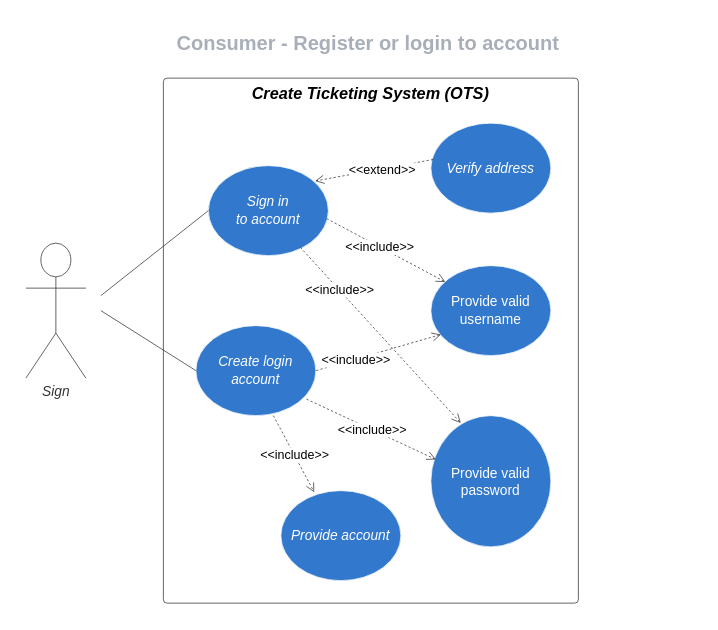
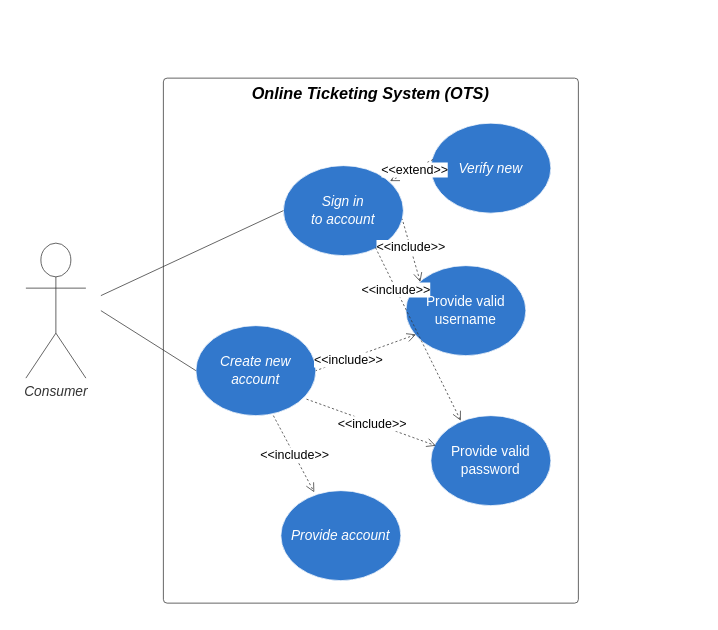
  <mxCell id="0" />
  <mxCell id="1" parent="0" />
- <mxCell id="2" value="Create Ticketing System (OTS)" style="html=1;whiteSpace=wrap;container=1;fontSize=13;fontColor=#000000;fontStyle=3;spacing=0;verticalAlign=top;strokeColor=#333333;strokeOpacity=100;fillOpacity=0;rounded=1;absoluteArcSize=1;arcSize=6;fillColor=#000000;strokeWidth=0.6;" parent="1" vertex="1"><mxGeometry x="130" y="62" width="332" height="420" as="geometry"><mxRectangle x="230" y="165" width="220" height="20" as="alternateBounds" /></mxGeometry></mxCell>
- <mxCell id="3" value="Sign" style="html=1;whiteSpace=wrap;shape=umlActor;labelPosition=center;verticalLabelPosition=bottom;verticalAlign=top;whiteSpace=nowrap;fontSize=11;fontColor=#333333;fontStyle=2;spacing=0;strokeColor=#333333;strokeOpacity=100;rounded=1;absoluteArcSize=1;arcSize=6;fillColor=#ffffff;strokeWidth=0.6;" parent="1" vertex="1"><mxGeometry x="20" y="194" width="48" height="108" as="geometry" /></mxCell>
- <mxCell id="4" value="Sign in &lt;br&gt;to account" style="html=1;whiteSpace=wrap;shape=ellipse;fontSize=11;fontColor=#ffffff;fontStyle=2;align=center;spacing=0;verticalAlign=middle;strokeColor=#ffffff;strokeOpacity=100;fillOpacity=100;rounded=1;absoluteArcSize=1;arcSize=6;fillColor=#3278cc;strokeWidth=0.6;" parent="1" vertex="1"><mxGeometry x="166" y="132" width="96" height="72" as="geometry" /></mxCell>
- <mxCell id="5" value="Create login &lt;br&gt;account" style="html=1;whiteSpace=wrap;shape=ellipse;fontSize=11;fontColor=#ffffff;fontStyle=2;align=center;spacing=0;verticalAlign=middle;strokeColor=#ffffff;strokeOpacity=100;fillOpacity=100;rounded=1;absoluteArcSize=1;arcSize=6;fillColor=#3278cc;strokeWidth=0.6;" parent="1" vertex="1"><mxGeometry x="156" y="260" width="96" height="72" as="geometry" /></mxCell>
+ <mxCell id="2" value="Online Ticketing System (OTS)" style="html=1;whiteSpace=wrap;container=1;fontSize=13;fontColor=#000000;fontStyle=3;spacing=0;verticalAlign=top;strokeColor=#333333;strokeOpacity=100;fillOpacity=0;rounded=1;absoluteArcSize=1;arcSize=6;fillColor=#000000;strokeWidth=0.6;" parent="1" vertex="1"><mxGeometry x="130" y="62" width="332" height="420" as="geometry"><mxRectangle x="230" y="165" width="220" height="20" as="alternateBounds" /></mxGeometry></mxCell>
+ <mxCell id="3" value="Consumer" style="html=1;whiteSpace=wrap;shape=umlActor;labelPosition=center;verticalLabelPosition=bottom;verticalAlign=top;whiteSpace=nowrap;fontSize=11;fontColor=#333333;fontStyle=2;spacing=0;strokeColor=#333333;strokeOpacity=100;rounded=1;absoluteArcSize=1;arcSize=6;fillColor=#ffffff;strokeWidth=0.6;" parent="1" vertex="1"><mxGeometry x="20" y="194" width="48" height="108" as="geometry" /></mxCell>
+ <mxCell id="4" value="Sign in &lt;br&gt;to account" style="html=1;whiteSpace=wrap;shape=ellipse;fontSize=11;fontColor=#ffffff;fontStyle=2;align=center;spacing=0;verticalAlign=middle;strokeColor=#ffffff;strokeOpacity=100;fillOpacity=100;rounded=1;absoluteArcSize=1;arcSize=6;fillColor=#3278cc;strokeWidth=0.6;" parent="1" vertex="1"><mxGeometry x="226" y="132" width="96" height="72" as="geometry" /></mxCell>
+ <mxCell id="5" value="Create new &lt;br&gt;account" style="html=1;whiteSpace=wrap;shape=ellipse;fontSize=11;fontColor=#ffffff;fontStyle=2;align=center;spacing=0;verticalAlign=middle;strokeColor=#ffffff;strokeOpacity=100;fillOpacity=100;rounded=1;absoluteArcSize=1;arcSize=6;fillColor=#3278cc;strokeWidth=0.6;" parent="1" vertex="1"><mxGeometry x="156" y="260" width="96" height="72" as="geometry" /></mxCell>
  <mxCell id="6" value="Provide account" style="html=1;whiteSpace=wrap;shape=ellipse;fontSize=11;fontColor=#ffffff;fontStyle=2;align=center;spacing=0;verticalAlign=middle;strokeColor=#ffffff;strokeOpacity=100;fillOpacity=100;rounded=1;absoluteArcSize=1;arcSize=6;fillColor=#3278cc;strokeWidth=0.6;" parent="1" vertex="1"><mxGeometry x="224" y="392" width="96" height="72" as="geometry" /></mxCell>
- <mxCell id="7" value="Provide valid username" style="html=1;whiteSpace=wrap;shape=ellipse;fontSize=11;fontColor=#ffffff;align=center;spacing=0;verticalAlign=middle;strokeColor=#ffffff;strokeOpacity=100;fillOpacity=100;rounded=1;absoluteArcSize=1;arcSize=6;fillColor=#3278cc;strokeWidth=0.6;" parent="1" vertex="1"><mxGeometry x="344" y="212" width="96" height="72" as="geometry" /></mxCell>
+ <mxCell id="7" value="Provide valid username" style="html=1;whiteSpace=wrap;shape=ellipse;fontSize=11;fontColor=#ffffff;align=center;spacing=0;verticalAlign=middle;strokeColor=#ffffff;strokeOpacity=100;fillOpacity=100;rounded=1;absoluteArcSize=1;arcSize=6;fillColor=#3278cc;strokeWidth=0.6;" parent="1" vertex="1"><mxGeometry x="324" y="212" width="96" height="72" as="geometry" /></mxCell>
  <mxCell id="8" value="" style="html=1;jettySize=18;fontSize=11;strokeColor=#333333;strokeOpacity=100;strokeWidth=0.6;rounded=1;arcSize=10;startArrow=none;;endArrow=none;;entryX=-0.003;entryY=0.5;entryPerimeter=1;" parent="1" target="4" edge="1"><mxGeometry width="100" height="100" relative="1" as="geometry"><mxPoint x="80" y="236" as="sourcePoint" /></mxGeometry></mxCell>
  <mxCell id="9" value="" style="html=1;jettySize=18;fontSize=11;strokeColor=#333333;strokeOpacity=100;strokeWidth=0.6;rounded=1;arcSize=10;startArrow=none;;endArrow=none;;entryX=-0.003;entryY=0.5;entryPerimeter=1;" parent="1" target="5" edge="1"><mxGeometry width="100" height="100" relative="1" as="geometry"><mxPoint x="80" y="248" as="sourcePoint" /></mxGeometry></mxCell>
  <mxCell id="10" value="" style="html=1;jettySize=18;fontSize=11;strokeColor=#333333;strokeOpacity=100;dashed=1;strokeWidth=0.6;rounded=1;arcSize=10;startArrow=open;;endArrow=none;;exitX=0.084;exitY=0.765;exitPerimeter=0;entryX=1.003;entryY=0.5;entryPerimeter=1;exitDx=0;exitDy=0;" parent="1" source="7" target="5" edge="1"><mxGeometry width="100" height="100" relative="1" as="geometry" /></mxCell>
  <mxCell id="11" value="&amp;lt;&amp;lt;include&amp;gt;&amp;gt;" style="text;html=1;resizable=0;labelBackgroundColor=#ffffff;align=center;verticalAlign=middle;fontSize=10;" parent="10" vertex="1"><mxGeometry x="0.357" relative="1" as="geometry" /></mxCell>
- <mxCell id="12" value="Consumer - Register or login to account" style="html=1;whiteSpace=wrap;;fontSize=16;fontColor=#a9afb8;fontStyle=1;align=center;spacingLeft=5.628;spacingRight=9.38;spacingTop=2.68;spacing=4;strokeOpacity=0;fillOpacity=0;rounded=1;absoluteArcSize=1;arcSize=9.6;fillColor=#ffffff;strokeWidth=1.2;" parent="1" vertex="1"><mxGeometry x="40" y="20" width="512" height="25" as="geometry" /></mxCell>
  <mxCell id="13" value="" style="html=1;whiteSpace=wrap;;fontSize=11;align=center;spacingLeft=5.628;spacingRight=9.38;spacingTop=2.68;spacing=4;strokeOpacity=0;fillOpacity=0;rounded=1;absoluteArcSize=1;arcSize=9.6;fillColor=#ffffff;strokeWidth=1.2;" parent="1" vertex="1"><mxGeometry x="40" y="45" width="512" height="11" as="geometry" /></mxCell>
- <mxCell id="14" value="Provide valid password" style="html=1;whiteSpace=wrap;shape=ellipse;fontSize=11;fontColor=#ffffff;spacing=0;strokeColor=#ffffff;strokeOpacity=100;fillOpacity=100;rounded=1;absoluteArcSize=1;arcSize=9.6;fillColor=#3278cc;strokeWidth=0.6;" parent="1" vertex="1"><mxGeometry x="344" y="332" width="96" height="105" as="geometry" /></mxCell>
+ <mxCell id="14" value="Provide valid password" style="html=1;whiteSpace=wrap;shape=ellipse;fontSize=11;fontColor=#ffffff;spacing=0;strokeColor=#ffffff;strokeOpacity=100;fillOpacity=100;rounded=1;absoluteArcSize=1;arcSize=9.6;fillColor=#3278cc;strokeWidth=0.6;" parent="1" vertex="1"><mxGeometry x="344" y="332" width="96" height="72" as="geometry" /></mxCell>
  <mxCell id="15" value="" style="html=1;jettySize=18;fontSize=11;strokeColor=#333333;strokeOpacity=100;dashed=1;strokeWidth=0.6;rounded=1;arcSize=10;startArrow=none;;endArrow=open;;exitX=0.922;exitY=0.817;exitPerimeter=0;entryX=0.041;entryY=0.334;entryPerimeter=0;entryDx=0;entryDy=0;exitDx=0;exitDy=0;" parent="1" source="5" target="14" edge="1"><mxGeometry width="100" height="100" relative="1" as="geometry" /></mxCell>
  <mxCell id="16" value="&amp;lt;&amp;lt;include&amp;gt;&amp;gt;" style="text;html=1;resizable=0;labelBackgroundColor=#ffffff;align=center;verticalAlign=middle;fontSize=10;" parent="15" vertex="1"><mxGeometry relative="1" as="geometry" /></mxCell>
  <mxCell id="17" value="" style="html=1;jettySize=18;fontSize=11;strokeColor=#333333;strokeOpacity=100;dashed=1;strokeWidth=0.6;rounded=1;arcSize=10;startArrow=none;;endArrow=open;;entryX=0.278;entryY=0.018;entryPerimeter=0;entryDx=0;entryDy=0;" parent="1" target="6" edge="1"><mxGeometry width="100" height="100" relative="1" as="geometry"><mxPoint x="218" y="332" as="sourcePoint" /></mxGeometry></mxCell>
  <mxCell id="18" value="&amp;lt;&amp;lt;include&amp;gt;&amp;gt;" style="text;html=1;resizable=0;labelBackgroundColor=#ffffff;align=center;verticalAlign=middle;fontSize=10;" parent="17" vertex="1"><mxGeometry relative="1" as="geometry" /></mxCell>
  <mxCell id="19" value="" style="html=1;jettySize=18;fontSize=11;strokeColor=#333333;strokeOpacity=100;dashed=1;strokeWidth=0.6;rounded=1;arcSize=10;startArrow=open;;endArrow=none;;exitX=0.12;exitY=0.181;exitPerimeter=0;entryX=0.99;entryY=0.592;entryPerimeter=0;exitDx=0;exitDy=0;entryDx=0;entryDy=0;" parent="1" source="7" target="4" edge="1"><mxGeometry width="100" height="100" relative="1" as="geometry" /></mxCell>
  <mxCell id="20" value="&amp;lt;&amp;lt;include&amp;gt;&amp;gt;" style="text;html=1;resizable=0;labelBackgroundColor=#ffffff;align=center;verticalAlign=middle;fontSize=10;" parent="19" vertex="1"><mxGeometry x="0.125" relative="1" as="geometry" /></mxCell>
  <mxCell id="21" value="" style="html=1;jettySize=18;fontSize=11;strokeColor=#333333;strokeOpacity=100;dashed=1;strokeWidth=0.6;rounded=1;arcSize=10;startArrow=open;;endArrow=none;;exitX=0.249;exitY=0.056;exitPerimeter=0;entryX=0.767;entryY=0.909;entryPerimeter=0;exitDx=0;exitDy=0;entryDx=0;entryDy=0;" parent="1" source="14" target="4" edge="1"><mxGeometry width="100" height="100" relative="1" as="geometry" /></mxCell>
  <mxCell id="22" value="&amp;lt;&amp;lt;include&amp;gt;&amp;gt;" style="text;html=1;resizable=0;labelBackgroundColor=#ffffff;align=center;verticalAlign=middle;fontSize=10;" parent="21" vertex="1"><mxGeometry x="0.526" relative="1" as="geometry" /></mxCell>
- <mxCell id="23" value="Verify address" style="html=1;whiteSpace=wrap;shape=ellipse;fontSize=11;fontColor=#ffffff;fontStyle=2;align=center;spacing=0;verticalAlign=middle;strokeColor=#ffffff;strokeOpacity=100;fillOpacity=100;rounded=1;absoluteArcSize=1;arcSize=6;fillColor=#3278cc;strokeWidth=0.6;" parent="1" vertex="1"><mxGeometry x="344" y="98" width="96" height="72" as="geometry" /></mxCell>
+ <mxCell id="23" value="Verify new" style="html=1;whiteSpace=wrap;shape=ellipse;fontSize=11;fontColor=#ffffff;fontStyle=2;align=center;spacing=0;verticalAlign=middle;strokeColor=#ffffff;strokeOpacity=100;fillOpacity=100;rounded=1;absoluteArcSize=1;arcSize=6;fillColor=#3278cc;strokeWidth=0.6;" parent="1" vertex="1"><mxGeometry x="344" y="98" width="96" height="72" as="geometry" /></mxCell>
  <mxCell id="24" value="" style="html=1;jettySize=18;fontSize=11;strokeColor=#333333;strokeOpacity=100;dashed=1;strokeWidth=0.6;rounded=1;arcSize=10;startArrow=none;;endArrow=open;;entryX=0.889;entryY=0.171;entryPerimeter=0;entryDx=0;entryDy=0;exitX=0.019;exitY=0.404;exitDx=0;exitDy=0;exitPerimeter=0;" parent="1" source="23" target="4" edge="1"><mxGeometry width="100" height="100" relative="1" as="geometry"><mxPoint x="344" y="124" as="sourcePoint" /></mxGeometry></mxCell>
  <mxCell id="25" value="&amp;lt;&amp;lt;extend&amp;gt;&amp;gt;" style="text;html=1;resizable=0;labelBackgroundColor=#ffffff;align=center;verticalAlign=middle;fontSize=10;" parent="24" vertex="1"><mxGeometry x="-0.125" relative="1" as="geometry" /></mxCell>
